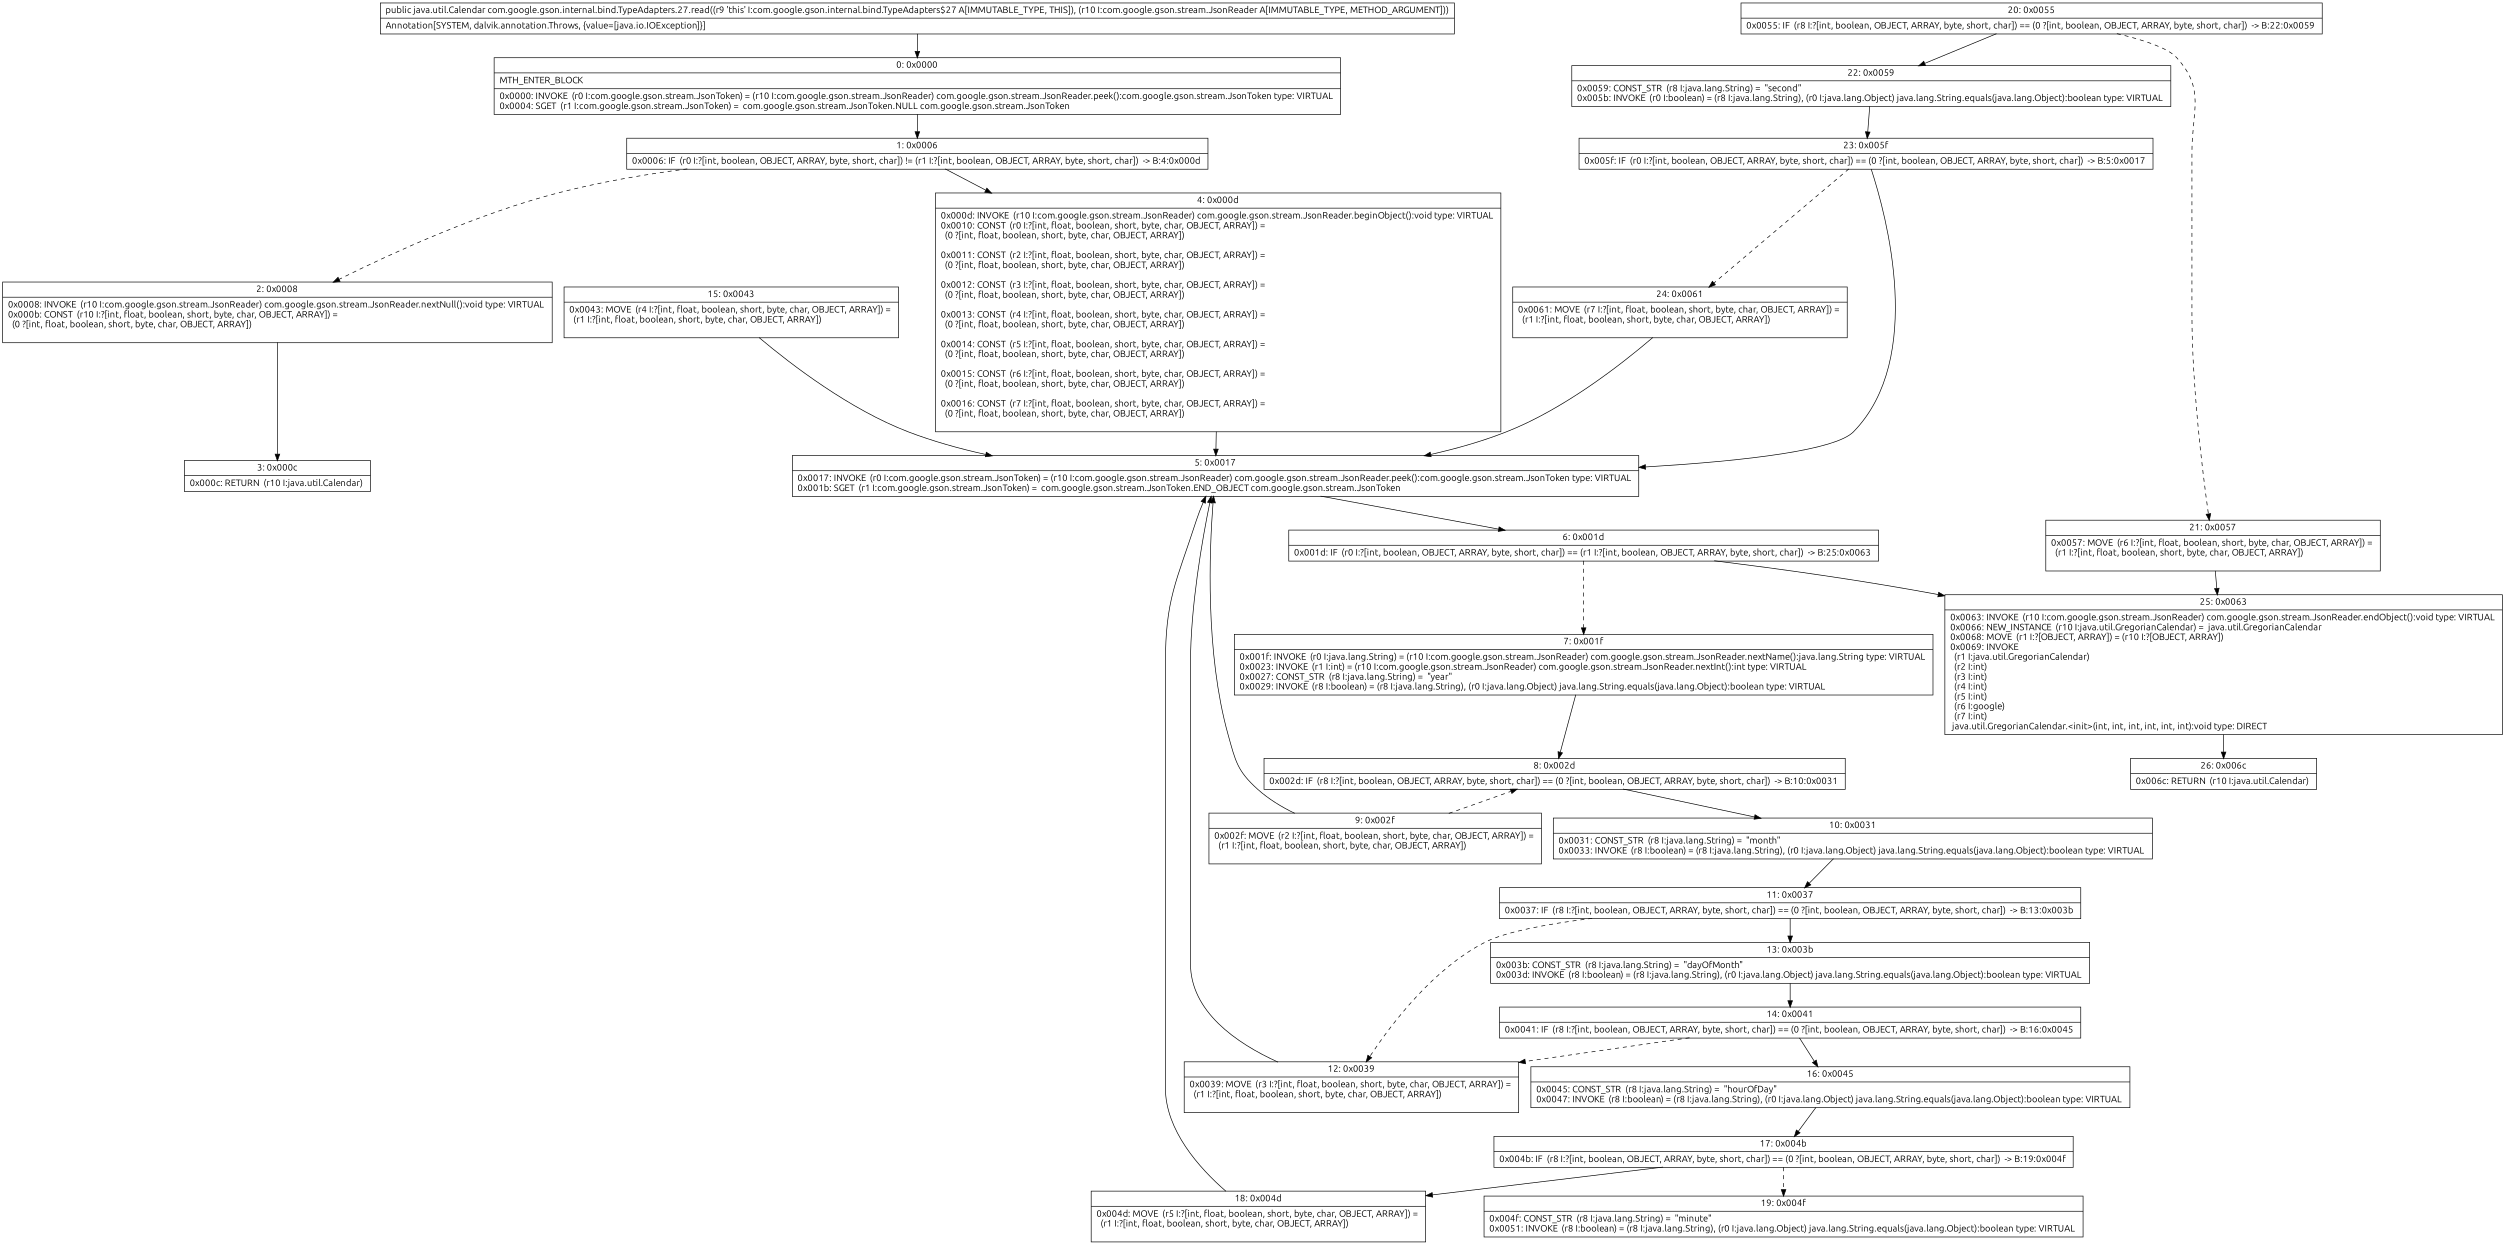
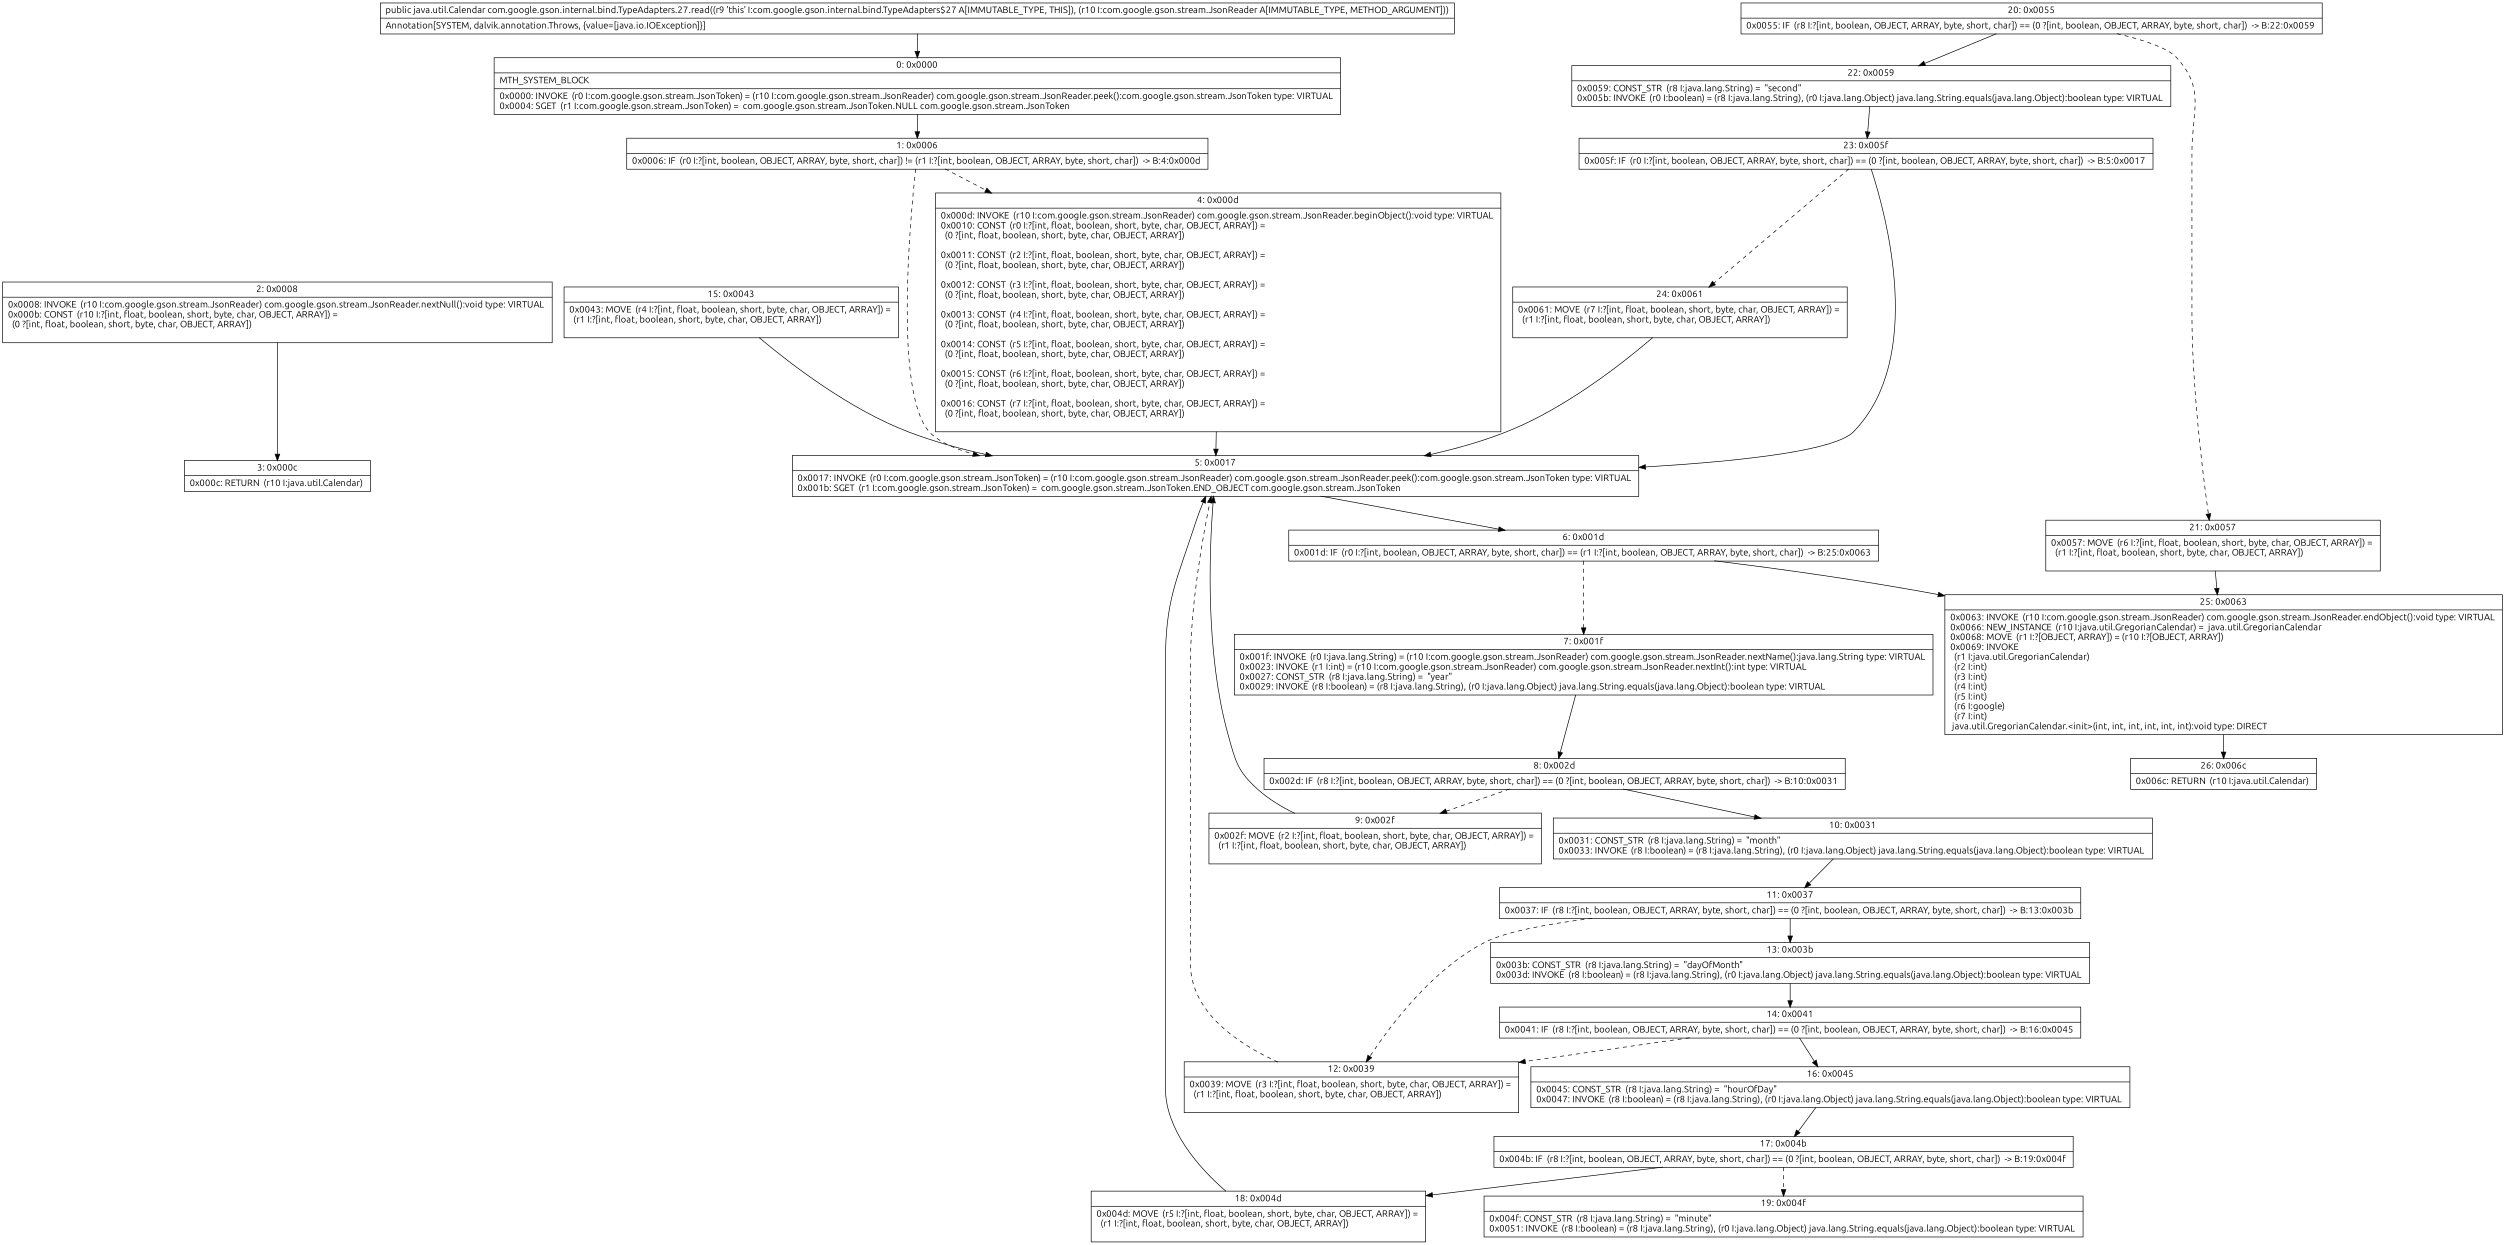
  digraph {
    fontname=Ubuntu
    node [fontname=Ubuntu shape=record]
    edge [fontname=Ubuntu]
-   n1 [label="{0\:\ 0x0000|MTH_ENTER_BLOCK\l|0x0000: INVOKE  (r0 I:com.google.gson.stream.JsonToken) = (r10 I:com.google.gson.stream.JsonReader) com.google.gson.stream.JsonReader.peek():com.google.gson.stream.JsonToken type: VIRTUAL \l0x0004: SGET  (r1 I:com.google.gson.stream.JsonToken) =  com.google.gson.stream.JsonToken.NULL com.google.gson.stream.JsonToken \l}"]
+   n1 [label="{0\:\ 0x0000|MTH_SYSTEM_BLOCK\l|0x0000: INVOKE  (r0 I:com.google.gson.stream.JsonToken) = (r10 I:com.google.gson.stream.JsonReader) com.google.gson.stream.JsonReader.peek():com.google.gson.stream.JsonToken type: VIRTUAL \l0x0004: SGET  (r1 I:com.google.gson.stream.JsonToken) =  com.google.gson.stream.JsonToken.NULL com.google.gson.stream.JsonToken \l}"]
    n2 [label="{1\:\ 0x0006|0x0006: IF  (r0 I:?[int, boolean, OBJECT, ARRAY, byte, short, char]) != (r1 I:?[int, boolean, OBJECT, ARRAY, byte, short, char])  \-\> B:4:0x000d \l}"]
    n3 [label="{2\:\ 0x0008|0x0008: INVOKE  (r10 I:com.google.gson.stream.JsonReader) com.google.gson.stream.JsonReader.nextNull():void type: VIRTUAL \l0x000b: CONST  (r10 I:?[int, float, boolean, short, byte, char, OBJECT, ARRAY]) = \l  (0 ?[int, float, boolean, short, byte, char, OBJECT, ARRAY])\l \l}"]
    n4 [label="{4\:\ 0x000d|0x000d: INVOKE  (r10 I:com.google.gson.stream.JsonReader) com.google.gson.stream.JsonReader.beginObject():void type: VIRTUAL \l0x0010: CONST  (r0 I:?[int, float, boolean, short, byte, char, OBJECT, ARRAY]) = \l  (0 ?[int, float, boolean, short, byte, char, OBJECT, ARRAY])\l \l0x0011: CONST  (r2 I:?[int, float, boolean, short, byte, char, OBJECT, ARRAY]) = \l  (0 ?[int, float, boolean, short, byte, char, OBJECT, ARRAY])\l \l0x0012: CONST  (r3 I:?[int, float, boolean, short, byte, char, OBJECT, ARRAY]) = \l  (0 ?[int, float, boolean, short, byte, char, OBJECT, ARRAY])\l \l0x0013: CONST  (r4 I:?[int, float, boolean, short, byte, char, OBJECT, ARRAY]) = \l  (0 ?[int, float, boolean, short, byte, char, OBJECT, ARRAY])\l \l0x0014: CONST  (r5 I:?[int, float, boolean, short, byte, char, OBJECT, ARRAY]) = \l  (0 ?[int, float, boolean, short, byte, char, OBJECT, ARRAY])\l \l0x0015: CONST  (r6 I:?[int, float, boolean, short, byte, char, OBJECT, ARRAY]) = \l  (0 ?[int, float, boolean, short, byte, char, OBJECT, ARRAY])\l \l0x0016: CONST  (r7 I:?[int, float, boolean, short, byte, char, OBJECT, ARRAY]) = \l  (0 ?[int, float, boolean, short, byte, char, OBJECT, ARRAY])\l \l}"]
    n5 [label="{3\:\ 0x000c|0x000c: RETURN  (r10 I:java.util.Calendar) \l}"]
    n6 [label="{5\:\ 0x0017|0x0017: INVOKE  (r0 I:com.google.gson.stream.JsonToken) = (r10 I:com.google.gson.stream.JsonReader) com.google.gson.stream.JsonReader.peek():com.google.gson.stream.JsonToken type: VIRTUAL \l0x001b: SGET  (r1 I:com.google.gson.stream.JsonToken) =  com.google.gson.stream.JsonToken.END_OBJECT com.google.gson.stream.JsonToken \l}"]
    n7 [label="{6\:\ 0x001d|0x001d: IF  (r0 I:?[int, boolean, OBJECT, ARRAY, byte, short, char]) == (r1 I:?[int, boolean, OBJECT, ARRAY, byte, short, char])  \-\> B:25:0x0063 \l}"]
    n8 [label="{7\:\ 0x001f|0x001f: INVOKE  (r0 I:java.lang.String) = (r10 I:com.google.gson.stream.JsonReader) com.google.gson.stream.JsonReader.nextName():java.lang.String type: VIRTUAL \l0x0023: INVOKE  (r1 I:int) = (r10 I:com.google.gson.stream.JsonReader) com.google.gson.stream.JsonReader.nextInt():int type: VIRTUAL \l0x0027: CONST_STR  (r8 I:java.lang.String) =  \"year\" \l0x0029: INVOKE  (r8 I:boolean) = (r8 I:java.lang.String), (r0 I:java.lang.Object) java.lang.String.equals(java.lang.Object):boolean type: VIRTUAL \l}"]
    n9 [label="{25\:\ 0x0063|0x0063: INVOKE  (r10 I:com.google.gson.stream.JsonReader) com.google.gson.stream.JsonReader.endObject():void type: VIRTUAL \l0x0066: NEW_INSTANCE  (r10 I:java.util.GregorianCalendar) =  java.util.GregorianCalendar \l0x0068: MOVE  (r1 I:?[OBJECT, ARRAY]) = (r10 I:?[OBJECT, ARRAY]) \l0x0069: INVOKE  \l  (r1 I:java.util.GregorianCalendar)\l  (r2 I:int)\l  (r3 I:int)\l  (r4 I:int)\l  (r5 I:int)\l  (r6 I:google)\l  (r7 I:int)\l java.util.GregorianCalendar.\<init\>(int, int, int, int, int, int):void type: DIRECT \l}"]
    n10 [label="{8\:\ 0x002d|0x002d: IF  (r8 I:?[int, boolean, OBJECT, ARRAY, byte, short, char]) == (0 ?[int, boolean, OBJECT, ARRAY, byte, short, char])  \-\> B:10:0x0031 \l}"]
    n11 [label="{26\:\ 0x006c|0x006c: RETURN  (r10 I:java.util.Calendar) \l}"]
    n12 [label="{9\:\ 0x002f|0x002f: MOVE  (r2 I:?[int, float, boolean, short, byte, char, OBJECT, ARRAY]) = \l  (r1 I:?[int, float, boolean, short, byte, char, OBJECT, ARRAY])\l \l}"]
    n13 [label="{10\:\ 0x0031|0x0031: CONST_STR  (r8 I:java.lang.String) =  \"month\" \l0x0033: INVOKE  (r8 I:boolean) = (r8 I:java.lang.String), (r0 I:java.lang.Object) java.lang.String.equals(java.lang.Object):boolean type: VIRTUAL \l}"]
    n14 [label="{11\:\ 0x0037|0x0037: IF  (r8 I:?[int, boolean, OBJECT, ARRAY, byte, short, char]) == (0 ?[int, boolean, OBJECT, ARRAY, byte, short, char])  \-\> B:13:0x003b \l}"]
    n15 [label="{12\:\ 0x0039|0x0039: MOVE  (r3 I:?[int, float, boolean, short, byte, char, OBJECT, ARRAY]) = \l  (r1 I:?[int, float, boolean, short, byte, char, OBJECT, ARRAY])\l \l}"]
    n16 [label="{13\:\ 0x003b|0x003b: CONST_STR  (r8 I:java.lang.String) =  \"dayOfMonth\" \l0x003d: INVOKE  (r8 I:boolean) = (r8 I:java.lang.String), (r0 I:java.lang.Object) java.lang.String.equals(java.lang.Object):boolean type: VIRTUAL \l}"]
    n17 [label="{14\:\ 0x0041|0x0041: IF  (r8 I:?[int, boolean, OBJECT, ARRAY, byte, short, char]) == (0 ?[int, boolean, OBJECT, ARRAY, byte, short, char])  \-\> B:16:0x0045 \l}"]
    n18 [label="{16\:\ 0x0045|0x0045: CONST_STR  (r8 I:java.lang.String) =  \"hourOfDay\" \l0x0047: INVOKE  (r8 I:boolean) = (r8 I:java.lang.String), (r0 I:java.lang.Object) java.lang.String.equals(java.lang.Object):boolean type: VIRTUAL \l}"]
    n19 [label="{15\:\ 0x0043|0x0043: MOVE  (r4 I:?[int, float, boolean, short, byte, char, OBJECT, ARRAY]) = \l  (r1 I:?[int, float, boolean, short, byte, char, OBJECT, ARRAY])\l \l}"]
    n20 [label="{17\:\ 0x004b|0x004b: IF  (r8 I:?[int, boolean, OBJECT, ARRAY, byte, short, char]) == (0 ?[int, boolean, OBJECT, ARRAY, byte, short, char])  \-\> B:19:0x004f \l}"]
    n21 [label="{18\:\ 0x004d|0x004d: MOVE  (r5 I:?[int, float, boolean, short, byte, char, OBJECT, ARRAY]) = \l  (r1 I:?[int, float, boolean, short, byte, char, OBJECT, ARRAY])\l \l}"]
    n22 [label="{19\:\ 0x004f|0x004f: CONST_STR  (r8 I:java.lang.String) =  \"minute\" \l0x0051: INVOKE  (r8 I:boolean) = (r8 I:java.lang.String), (r0 I:java.lang.Object) java.lang.String.equals(java.lang.Object):boolean type: VIRTUAL \l}"]
    n23 [label="{20\:\ 0x0055|0x0055: IF  (r8 I:?[int, boolean, OBJECT, ARRAY, byte, short, char]) == (0 ?[int, boolean, OBJECT, ARRAY, byte, short, char])  \-\> B:22:0x0059 \l}"]
    n24 [label="{21\:\ 0x0057|0x0057: MOVE  (r6 I:?[int, float, boolean, short, byte, char, OBJECT, ARRAY]) = \l  (r1 I:?[int, float, boolean, short, byte, char, OBJECT, ARRAY])\l \l}"]
    n25 [label="{22\:\ 0x0059|0x0059: CONST_STR  (r8 I:java.lang.String) =  \"second\" \l0x005b: INVOKE  (r0 I:boolean) = (r8 I:java.lang.String), (r0 I:java.lang.Object) java.lang.String.equals(java.lang.Object):boolean type: VIRTUAL \l}"]
    n26 [label="{23\:\ 0x005f|0x005f: IF  (r0 I:?[int, boolean, OBJECT, ARRAY, byte, short, char]) == (0 ?[int, boolean, OBJECT, ARRAY, byte, short, char])  \-\> B:5:0x0017 \l}"]
    n27 [label="{24\:\ 0x0061|0x0061: MOVE  (r7 I:?[int, float, boolean, short, byte, char, OBJECT, ARRAY]) = \l  (r1 I:?[int, float, boolean, short, byte, char, OBJECT, ARRAY])\l \l}"]
    n28 [label="{public java.util.Calendar com.google.gson.internal.bind.TypeAdapters.27.read((r9 'this' I:com.google.gson.internal.bind.TypeAdapters$27 A[IMMUTABLE_TYPE, THIS]), (r10 I:com.google.gson.stream.JsonReader A[IMMUTABLE_TYPE, METHOD_ARGUMENT]))  | Annotation[SYSTEM, dalvik.annotation.Throws, \{value=[java.io.IOException]\}]\l}"]
    n1 -> n2
-   n2 -> n3 [style=dashed]
-   n2 -> n4
+   n2 -> n6 [style=dashed]
+   n2 -> n4 [style=dashed]
    n3 -> n5
    n4 -> n6
    n6 -> n7
    n7 -> n8 [style=dashed]
    n7 -> n9
    n8 -> n10
    n9 -> n11
-   n12 -> n10 [style=dashed]
+   n10 -> n12 [style=dashed]
    n10 -> n13
    n12 -> n6
    n13 -> n14
    n14 -> n15 [style=dashed]
    n14 -> n16
-   n15 -> n6
+   n15 -> n6 [style=dashed]
    n16 -> n17
    n17 -> n15 [style=dashed]
    n17 -> n18
    n18 -> n20
    n19 -> n6
    n20 -> n21 [style=solid]
    n20 -> n22 [style=dashed]
    n21 -> n6
    n23 -> n24 [style=dashed]
    n23 -> n25
    n24 -> n9
    n25 -> n26
    n26 -> n6
    n26 -> n27 [style=dashed]
    n27 -> n6
    n28 -> n1
  }
